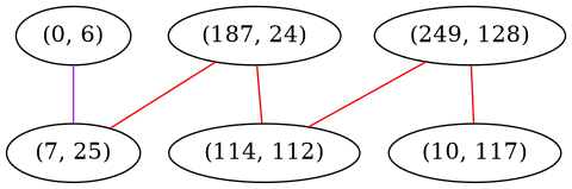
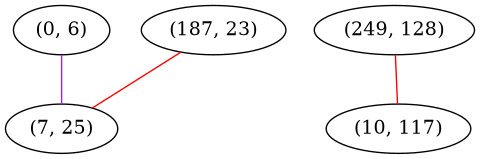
  graph {
    edge [color=red weight=1]
-   "(187, 23)" [label="(187, 24)"]
+   "(187, 23)"
    "(7, 25)"
-   "(114, 112)"
    n4 [label="(0, 6)"]
    "(249, 128)"
    "(10, 117)"
    "(187, 23)" -- "(7, 25)"
-   "(187, 23)" -- "(114, 112)"
    n4 -- "(7, 25)" [color=purple weight=4]
-   "(249, 128)" -- "(114, 112)"
    "(249, 128)" -- "(10, 117)"
  }
